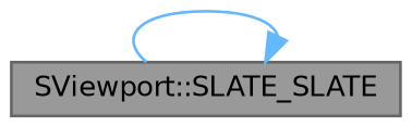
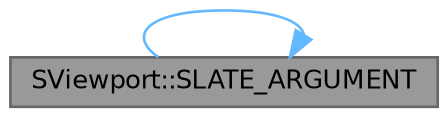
  digraph {
    rankdir=LR
-   n1 [color=gray40 fillcolor=grey60 fontcolor=black fontname=Helvetica fontsize=10 height=0.2 label="SViewport::SLATE_SLATE" shape=box style=filled width=0.4]
+   n1 [color=gray40 fillcolor=grey60 fontcolor=black fontname=Helvetica fontsize=10 height=0.2 label="SViewport::SLATE_ARGUMENT" shape=box style=filled width=0.4]
    n1 -> n1 [color=steelblue1 fontname=Helvetica fontsize=10 labelfontname=Helvetica labelfontsize=10 style=solid]
  }
